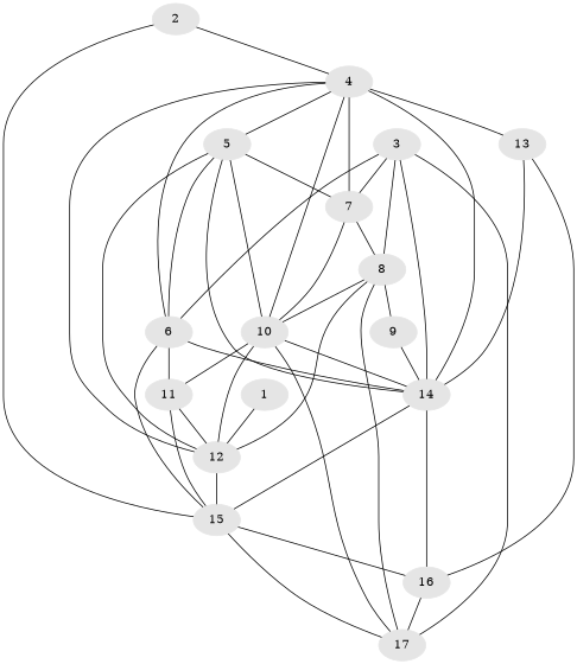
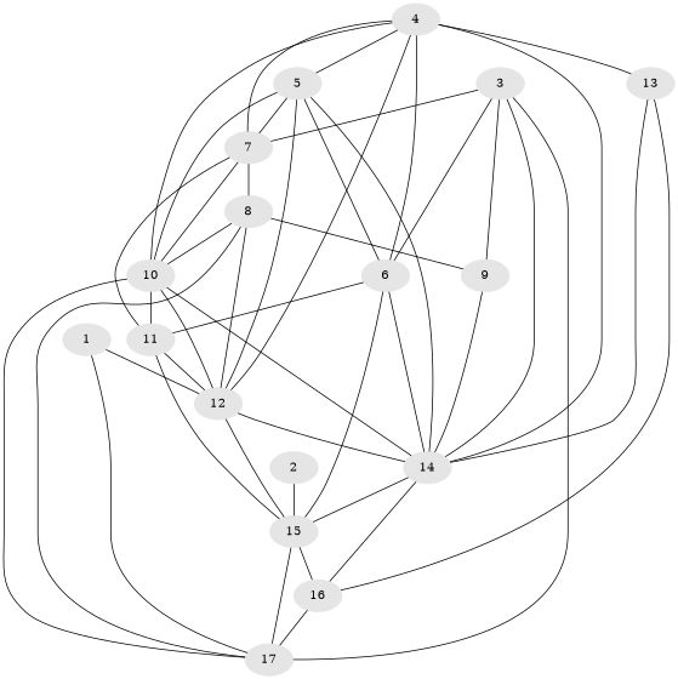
  graph {
    node [color=gray90 style=filled]
    edge [weight=1.0]
    1
    12
    17
    15
    14
    2
    4
    6
    7
    5
    10
    13
    16
    3
    9
    11
    8
    1 -- 12
+   1 -- 17
    12 -- 15
+   12 -- 14
    15 -- 17
    15 -- 16
    14 -- 15
    14 -- 16
    2 -- 15
-   2 -- 4
    4 -- 12
    4 -- 14 [weight=2.0]
    4 -- 6
    4 -- 7 [weight=2.0]
    4 -- 5
    4 -- 10 [weight=2.0]
    4 -- 13 [weight=3.0]
    6 -- 15
    6 -- 14 [weight=2.0]
    6 -- 11 [weight=2.0]
    7 -- 10
+   7 -- 11
    7 -- 8
    5 -- 12 [weight=2.0]
    5 -- 14
    5 -- 6
    5 -- 7
    5 -- 10 [weight=2.0]
    10 -- 12 [weight=2.0]
    10 -- 17
    10 -- 14
    10 -- 11
    13 -- 14
    13 -- 16
    16 -- 17 [weight=2.0]
    3 -- 17
    3 -- 14
    3 -- 6
    3 -- 7
-   3 -- 8
+   3 -- 9
    9 -- 14
    11 -- 12 [weight=3.0]
    11 -- 15
    8 -- 12 [weight=2.0]
    8 -- 17
    8 -- 10 [weight=2.0]
    8 -- 9
  }
